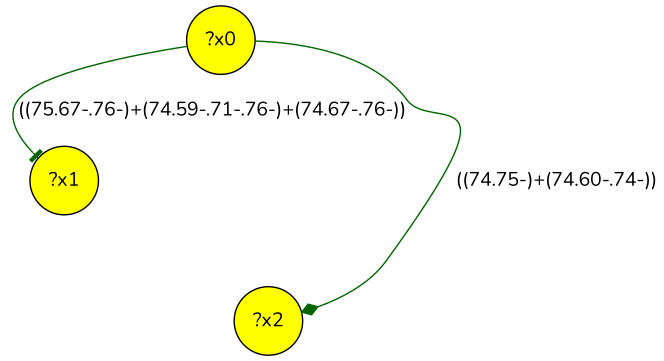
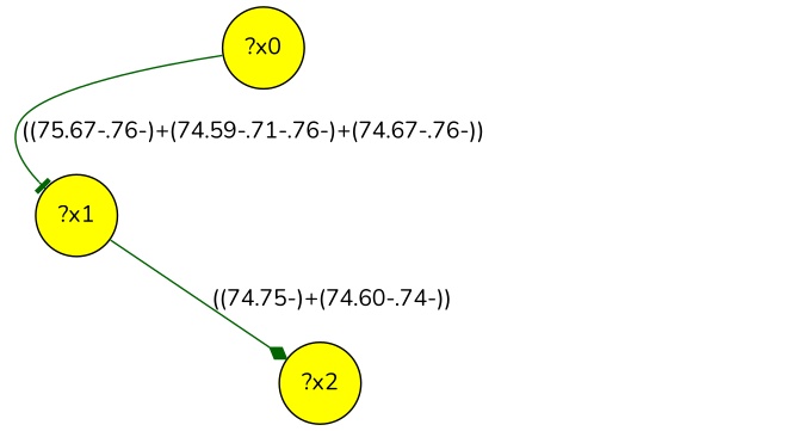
  digraph {
    fontname=Nunito
    node [fillcolor=yellow fontname=Nunito shape=circle style="filled,"]
    edge [color=darkgreen fontname=Nunito]
    n1 [label="?x1"]
    n2 [label="?x0"]
    n3 [label="?x2"]
    n2 -> n1 [arrowhead=tee label="((75.67-.76-)+(74.59-.71-.76-)+(74.67-.76-))"]
-   n2 -> n3 [arrowhead=diamond label="((74.75-)+(74.60-.74-))"]
+   n1 -> n3 [arrowhead=diamond label="((74.75-)+(74.60-.74-))"]
  }
